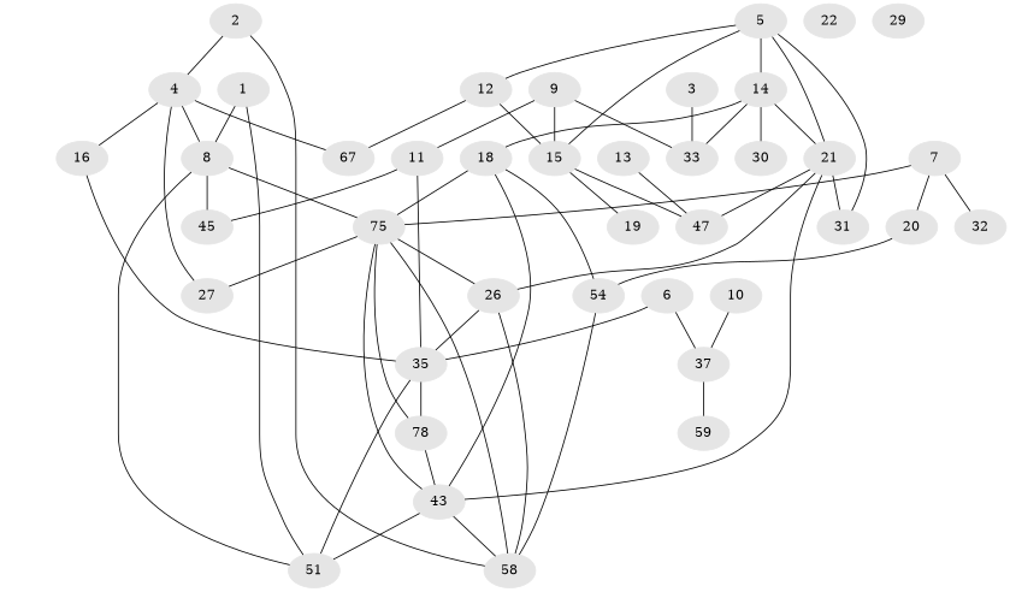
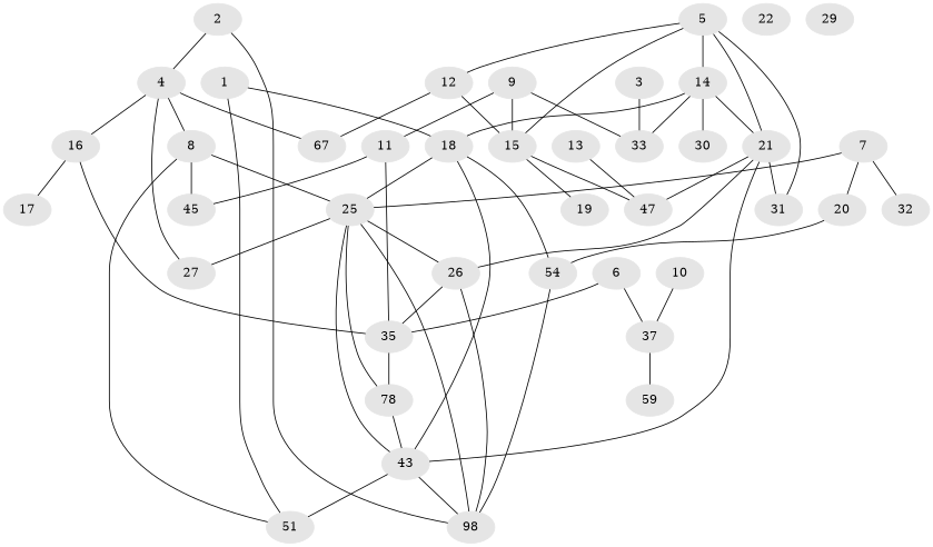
  graph {
    node [color=gray90 style=filled]
    8 [super="+28"]
    51 [super="+56"]
-   25 [super="+64" label=75]
+   25 [super="+64"]
    45
    1
    2 [super="+50"]
    4 [super="+55"]
-   58 [super="+62"]
+   58 [super="+62" label=98]
    16 [super="+52"]
    27 [super="+42"]
    67
    33 [super="+57"]
    3
    35 [super="+40"]
+   17
    5 [super="+36"]
    12 [super="+24"]
    14 [super="+23"]
    15 [super="+63"]
    21 [super="+61"]
    31
    18 [super="+48"]
    30 [super="+34"]
    47 [super="+53"]
    19
    43 [super="+49"]
    26 [super="+46"]
    n28 [label=78 super="+44"]
    6
    37 [super="+39"]
    59
    7 [super="+41"]
    20
    32 [super="+66"]
    54
    9 [super="+60"]
    11
    10
    13 [super="+65"]
    22
    29
    8 -- 51
    8 -- 25
    8 -- 45
    25 -- 58
    25 -- 27
    25 -- 43
    25 -- 26
    25 -- n28
-   1 -- 8
+   1 -- 18
    1 -- 51
    2 -- 4
    2 -- 58
    4 -- 8
    4 -- 16
    4 -- 27
    4 -- 67
    16 -- 35
+   16 -- 17
    3 -- 33
-   35 -- 51
    35 -- n28
    5 -- 12
    5 -- 14
    5 -- 15
    5 -- 21
    5 -- 31
    12 -- 67
    12 -- 15
    14 -- 33
    14 -- 21
    14 -- 18
    14 -- 30
    15 -- 47
    15 -- 19
    21 -- 31
    21 -- 47
    21 -- 43
    21 -- 26
    18 -- 25
    18 -- 43
    18 -- 54
    43 -- 51
    43 -- 58
    26 -- 58
    26 -- 35
    n28 -- 43
    6 -- 35
    6 -- 37
    37 -- 59
    7 -- 25
    7 -- 20
    7 -- 32
    20 -- 54
    54 -- 58
    9 -- 33
    9 -- 15 [weight=2]
    9 -- 11
    11 -- 45
    11 -- 35
    10 -- 37
    13 -- 47
  }
